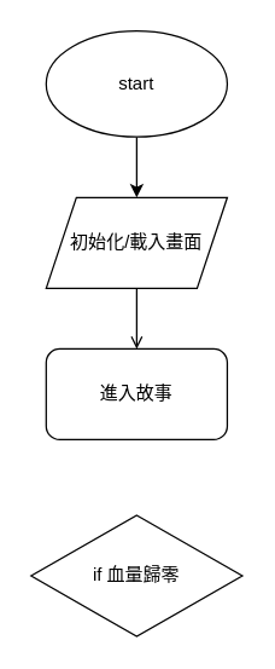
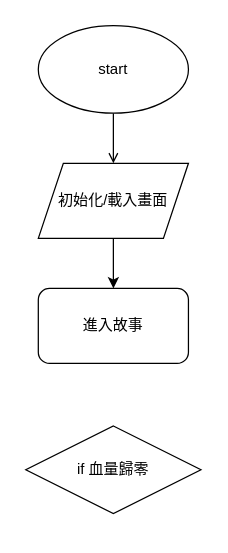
  <mxCell id="0" />
  <mxCell id="1" parent="0" />
- <mxCell id="2" value="" style="edgeStyle=orthogonalEdgeStyle;rounded=0;orthogonalLoop=1;jettySize=auto;html=1;" edge="1" parent="1" source="3" target="5"><mxGeometry relative="1" as="geometry" /></mxCell>
+ <mxCell id="2" value="" style="edgeStyle=orthogonalEdgeStyle;rounded=0;orthogonalLoop=1;jettySize=auto;html=1;endArrow=open;" edge="1" parent="1" source="3" target="5"><mxGeometry relative="1" as="geometry" /></mxCell>
  <mxCell id="3" value="start" style="ellipse;whiteSpace=wrap;html=1;" vertex="1" parent="1"><mxGeometry x="30" y="20" width="120" height="70" as="geometry" /></mxCell>
- <mxCell id="4" value="" style="edgeStyle=orthogonalEdgeStyle;rounded=0;orthogonalLoop=1;jettySize=auto;html=1;endArrow=open;" edge="1" parent="1" source="5" target="6"><mxGeometry relative="1" as="geometry" /></mxCell>
+ <mxCell id="4" value="" style="edgeStyle=orthogonalEdgeStyle;rounded=0;orthogonalLoop=1;jettySize=auto;html=1;" edge="1" parent="1" source="5" target="6"><mxGeometry relative="1" as="geometry" /></mxCell>
  <mxCell id="5" value="初始化/載入畫面" style="shape=parallelogram;perimeter=parallelogramPerimeter;whiteSpace=wrap;html=1;fixedSize=1;" vertex="1" parent="1"><mxGeometry x="30" y="130" width="120" height="60" as="geometry" /></mxCell>
  <mxCell id="6" value="進入故事" style="rounded=1;whiteSpace=wrap;html=1;" vertex="1" parent="1"><mxGeometry x="30" y="230" width="120" height="60" as="geometry" /></mxCell>
- <mxCell id="7" value="if 血量歸零" style="rhombus;whiteSpace=wrap;html=1;" vertex="1" parent="1"><mxGeometry x="20" y="340" width="140" height="80" as="geometry" /></mxCell>
+ <mxCell id="7" value="if 血量歸零" style="rhombus;whiteSpace=wrap;html=1;" vertex="1" parent="1"><mxGeometry x="20" y="340" width="140" height="70" as="geometry" /></mxCell>
